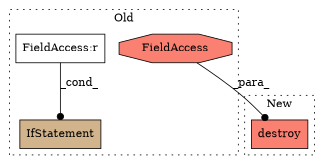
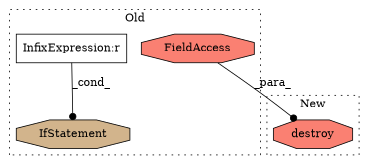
  digraph {
    node [fillcolor=salmon l=9 shape=octagon style=filled]
    edge [arrowhead=dot]
-   n1 [a=25 fillcolor=tan l="4,2" label=IfStatement s="4307,4332" shape=box]
-   n2 [a=27 fillcolor=white l=4 label="FieldAccess:r" s=4320 shape=box]
+   n1 [a=25 fillcolor=tan l="4,2" label=IfStatement s="4307,4332"]
+   n2 [a=27 fillcolor=white l=4 label="InfixExpression:r" s=4320 shape=box]
    n3 [a=22 label=FieldAccess s=4311]
-   n4 [a=32 label=destroy s=4266 shape=box]
+   n4 [a=32 label=destroy s=4266]
    subgraph cluster_1 {
      label=Old
      style=dotted
      n1
      n2
      n3
    }
    subgraph cluster_2 {
      label=New
      style=dotted
      n4
    }
    n2 -> n1 [label=_cond_]
    n3 -> n4 [label=_para_]
  }
